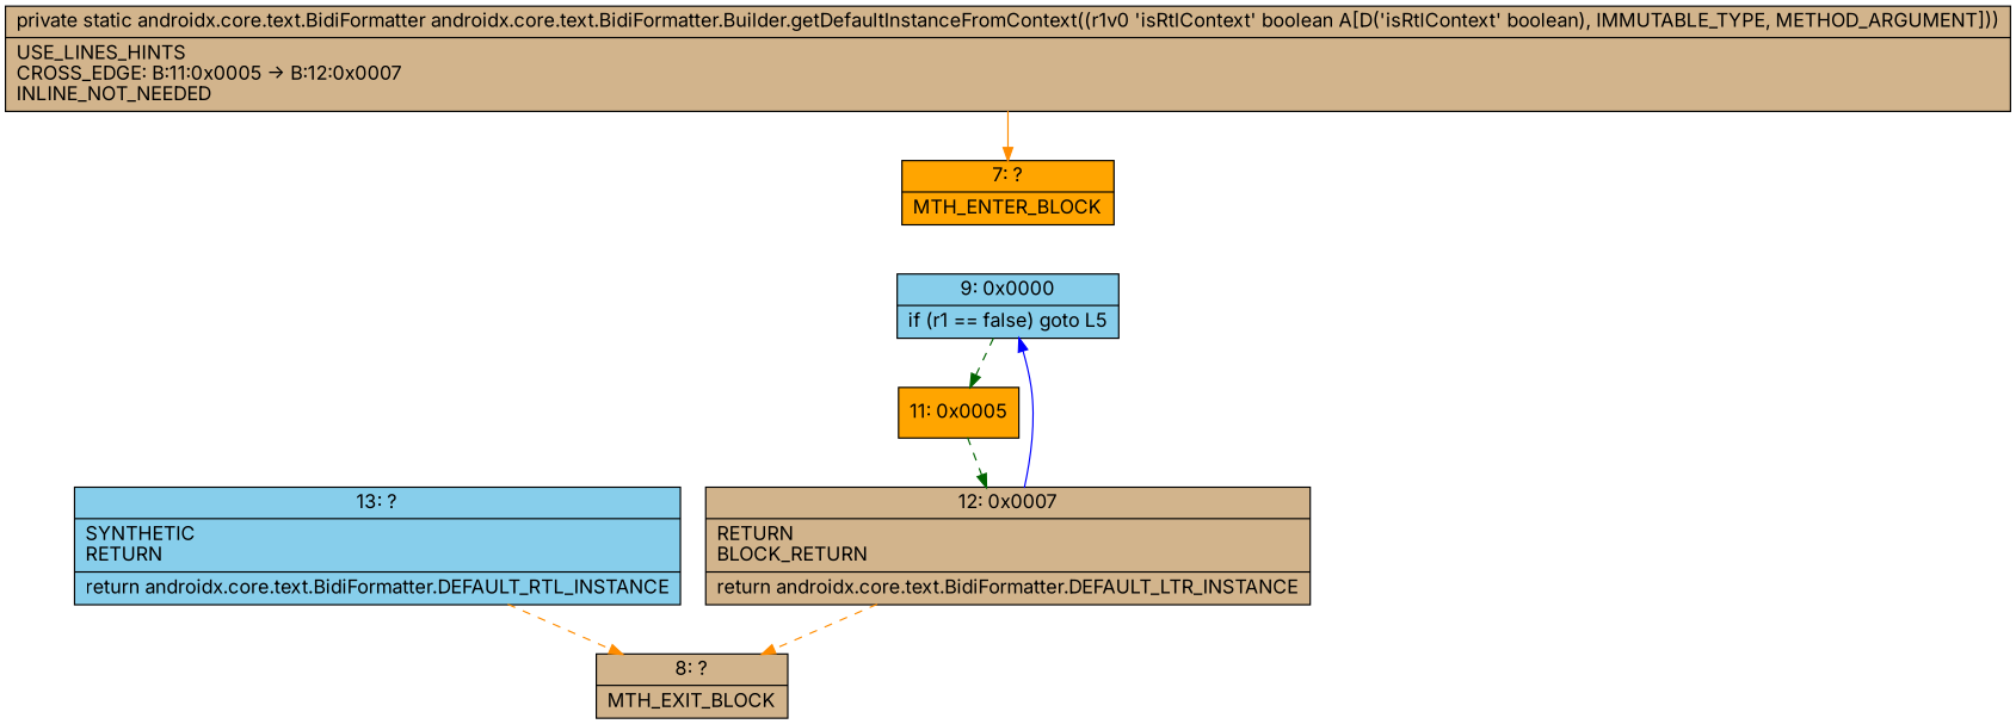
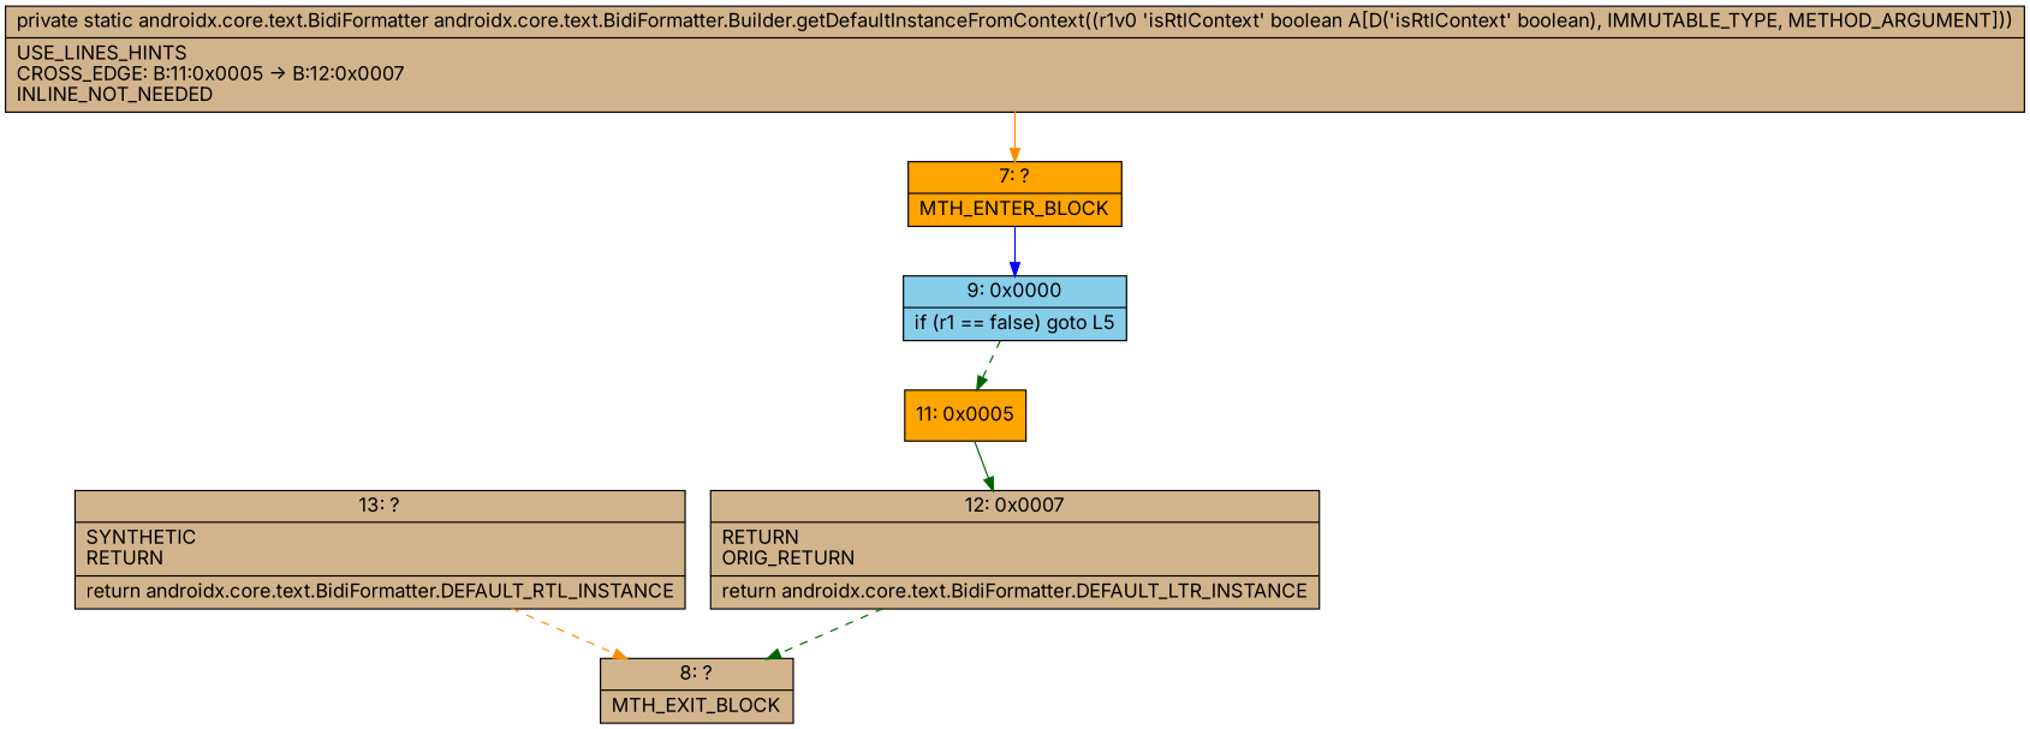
  digraph {
    fontname=Inter
    node [fillcolor=tan fontname=Inter shape=record style=filled]
    edge [color=darkorange fontname=Inter style=dashed]
    n1 [fillcolor=orange label="{7\:\ ?|MTH_ENTER_BLOCK\l}"]
    n2 [fillcolor=skyblue label="{9\:\ 0x0000|if (r1 == false) goto L5\l}"]
    n3 [fillcolor=orange label="{11\:\ 0x0005}"]
-   n4 [label="{12\:\ 0x0007|RETURN\lBLOCK_RETURN\l|return androidx.core.text.BidiFormatter.DEFAULT_LTR_INSTANCE\l}"]
-   n5 [fillcolor=skyblue label="{13\:\ ?|SYNTHETIC\lRETURN\l|return androidx.core.text.BidiFormatter.DEFAULT_RTL_INSTANCE\l}"]
+   n4 [label="{12\:\ 0x0007|RETURN\lORIG_RETURN\l|return androidx.core.text.BidiFormatter.DEFAULT_LTR_INSTANCE\l}"]
+   n5 [label="{13\:\ ?|SYNTHETIC\lRETURN\l|return androidx.core.text.BidiFormatter.DEFAULT_RTL_INSTANCE\l}"]
    n6 [label="{8\:\ ?|MTH_EXIT_BLOCK\l}"]
    n7 [label="{private static androidx.core.text.BidiFormatter androidx.core.text.BidiFormatter.Builder.getDefaultInstanceFromContext((r1v0 'isRtlContext' boolean A[D('isRtlContext' boolean), IMMUTABLE_TYPE, METHOD_ARGUMENT]))  | USE_LINES_HINTS\lCROSS_EDGE: B:11:0x0005 \-\> B:12:0x0007\lINLINE_NOT_NEEDED\l}"]
-   n4 -> n2 [color=blue style=solid]
+   n1 -> n2 [color=blue style=solid]
    n2 -> n3 [color=darkgreen]
-   n3 -> n4 [color=darkgreen]
-   n4 -> n6
+   n3 -> n4 [color=darkgreen style=solid]
+   n4 -> n6 [color=darkgreen]
    n5 -> n6
    n7 -> n1 [style=solid]
  }
